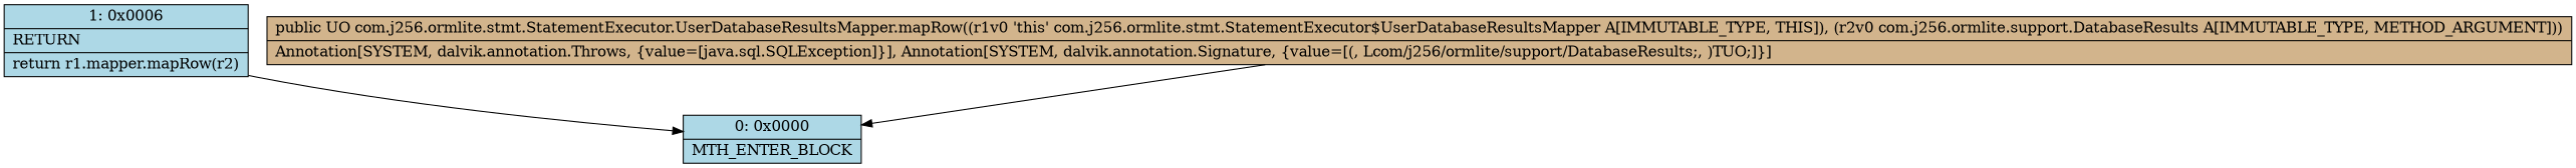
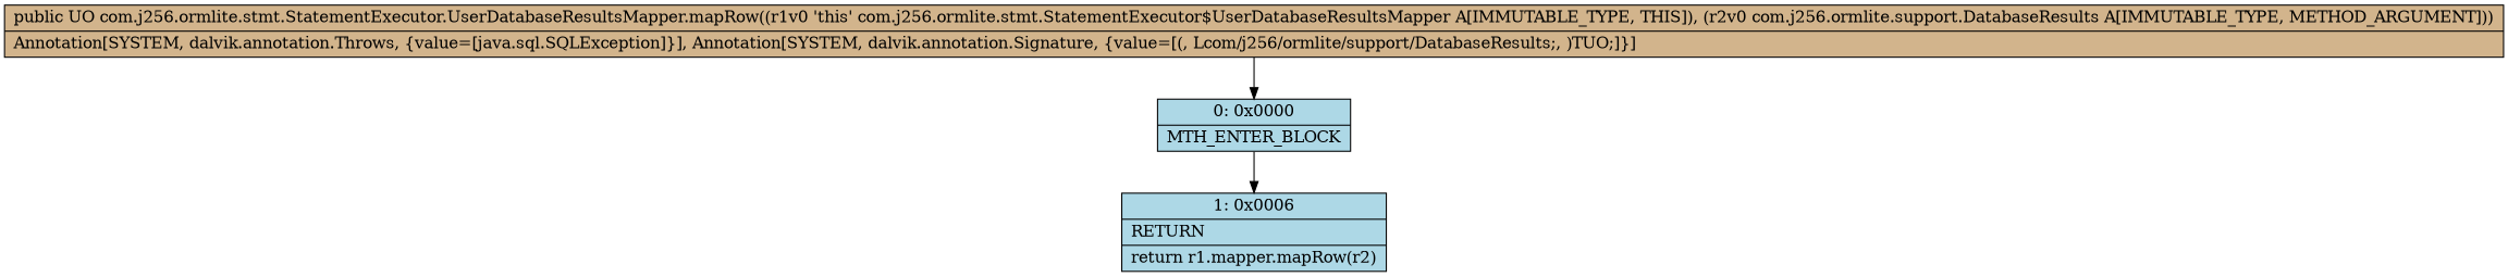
  digraph {
    node [shape=record style=filled fillcolor=lightblue]
    n1 [label="{0\:\ 0x0000|MTH_ENTER_BLOCK\l}"]
    n2 [label="{1\:\ 0x0006|RETURN\l|return r1.mapper.mapRow(r2)\l}"]
    n3 [label="{public UO com.j256.ormlite.stmt.StatementExecutor.UserDatabaseResultsMapper.mapRow((r1v0 'this' com.j256.ormlite.stmt.StatementExecutor$UserDatabaseResultsMapper A[IMMUTABLE_TYPE, THIS]), (r2v0 com.j256.ormlite.support.DatabaseResults A[IMMUTABLE_TYPE, METHOD_ARGUMENT]))  | Annotation[SYSTEM, dalvik.annotation.Throws, \{value=[java.sql.SQLException]\}], Annotation[SYSTEM, dalvik.annotation.Signature, \{value=[(, Lcom\/j256\/ormlite\/support\/DatabaseResults;, )TUO;]\}]\l}" fillcolor=tan]
-   n2 -> n1
+   n1 -> n2
    n3 -> n1
  }
